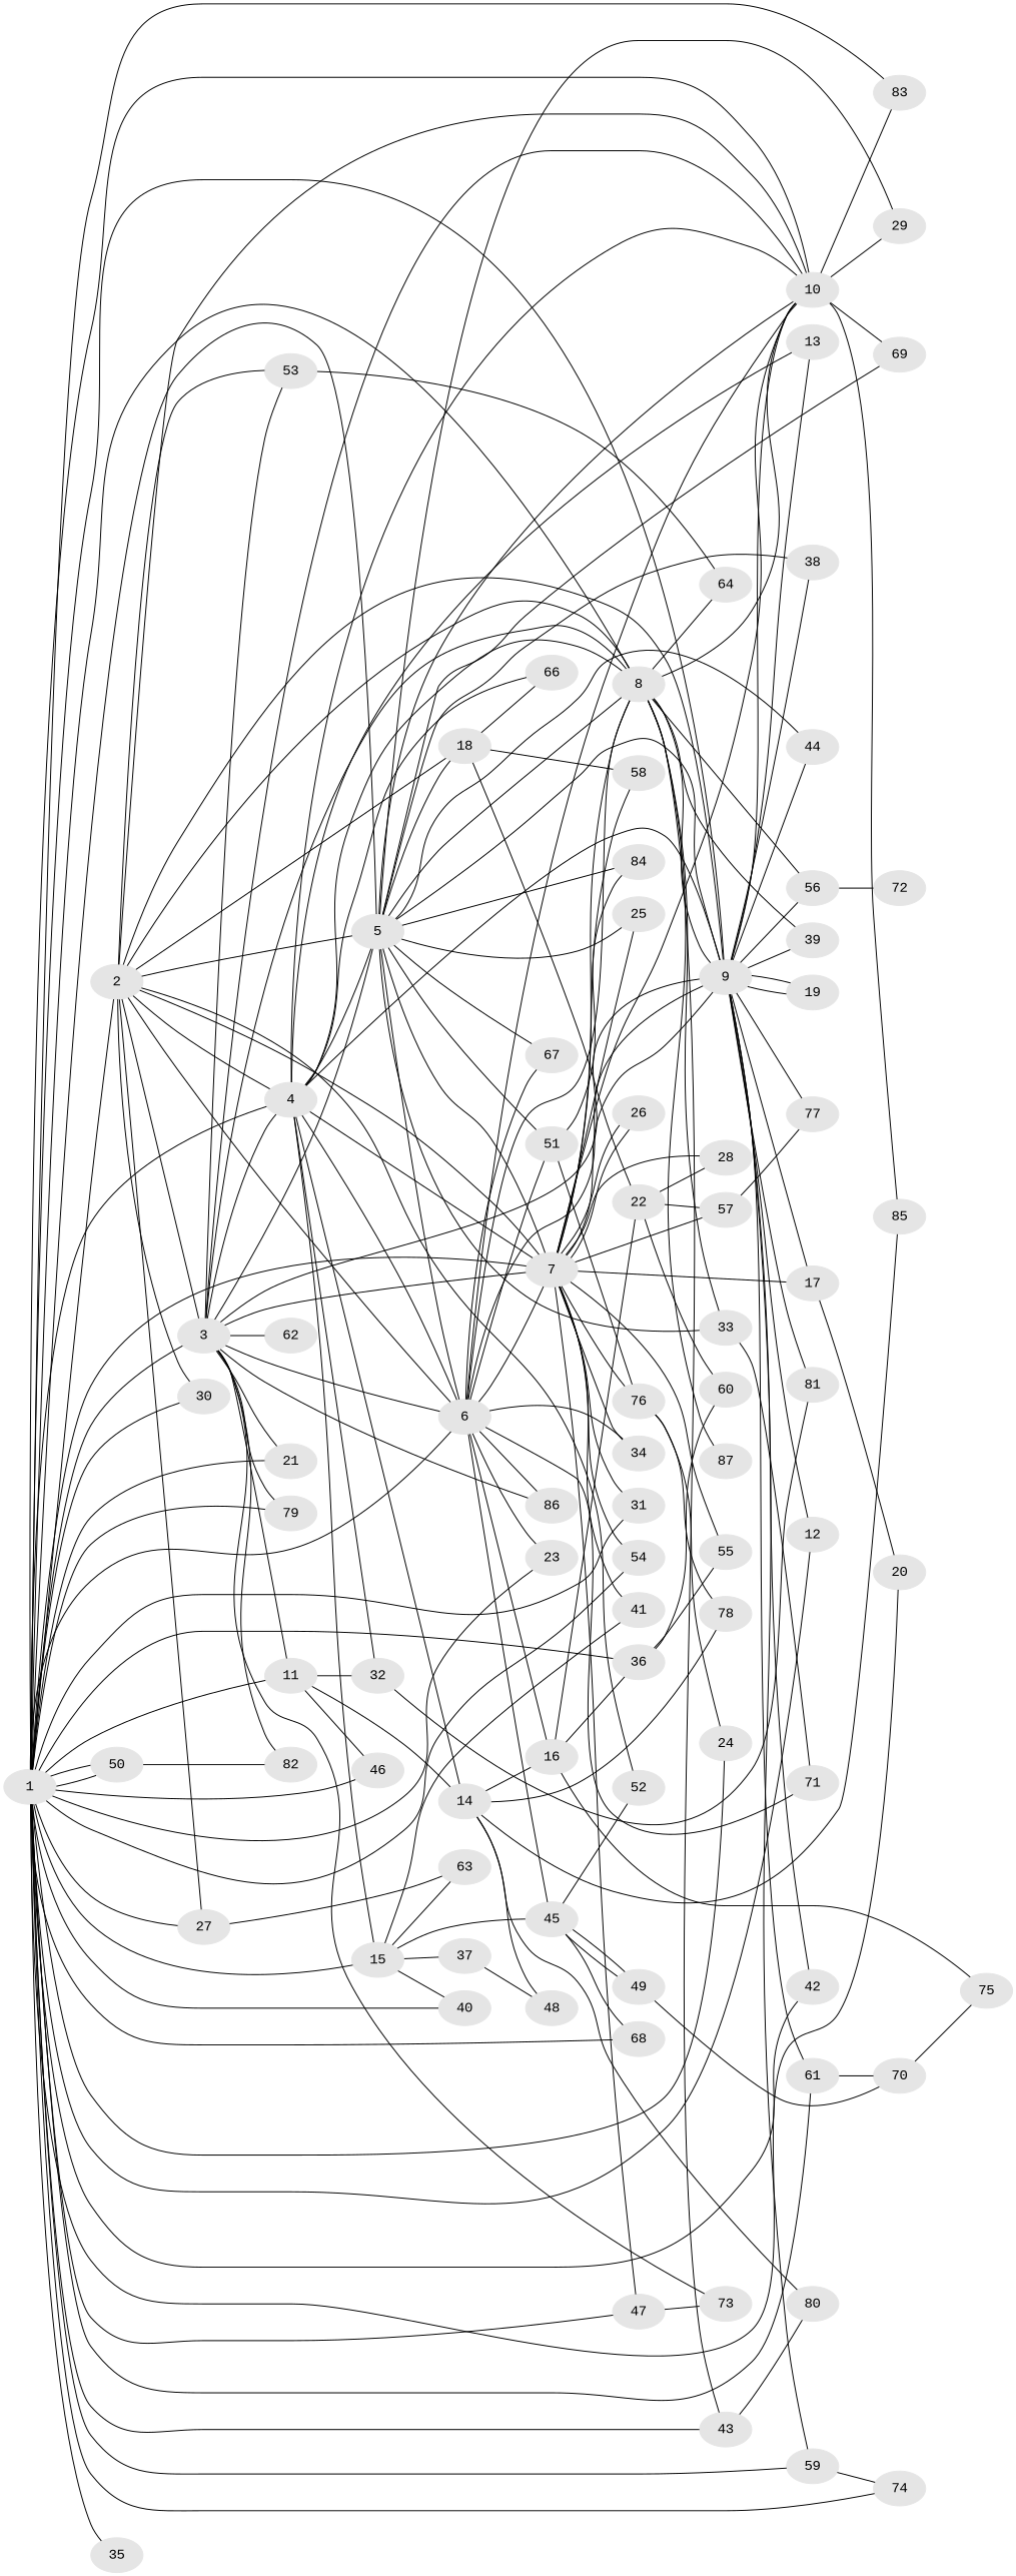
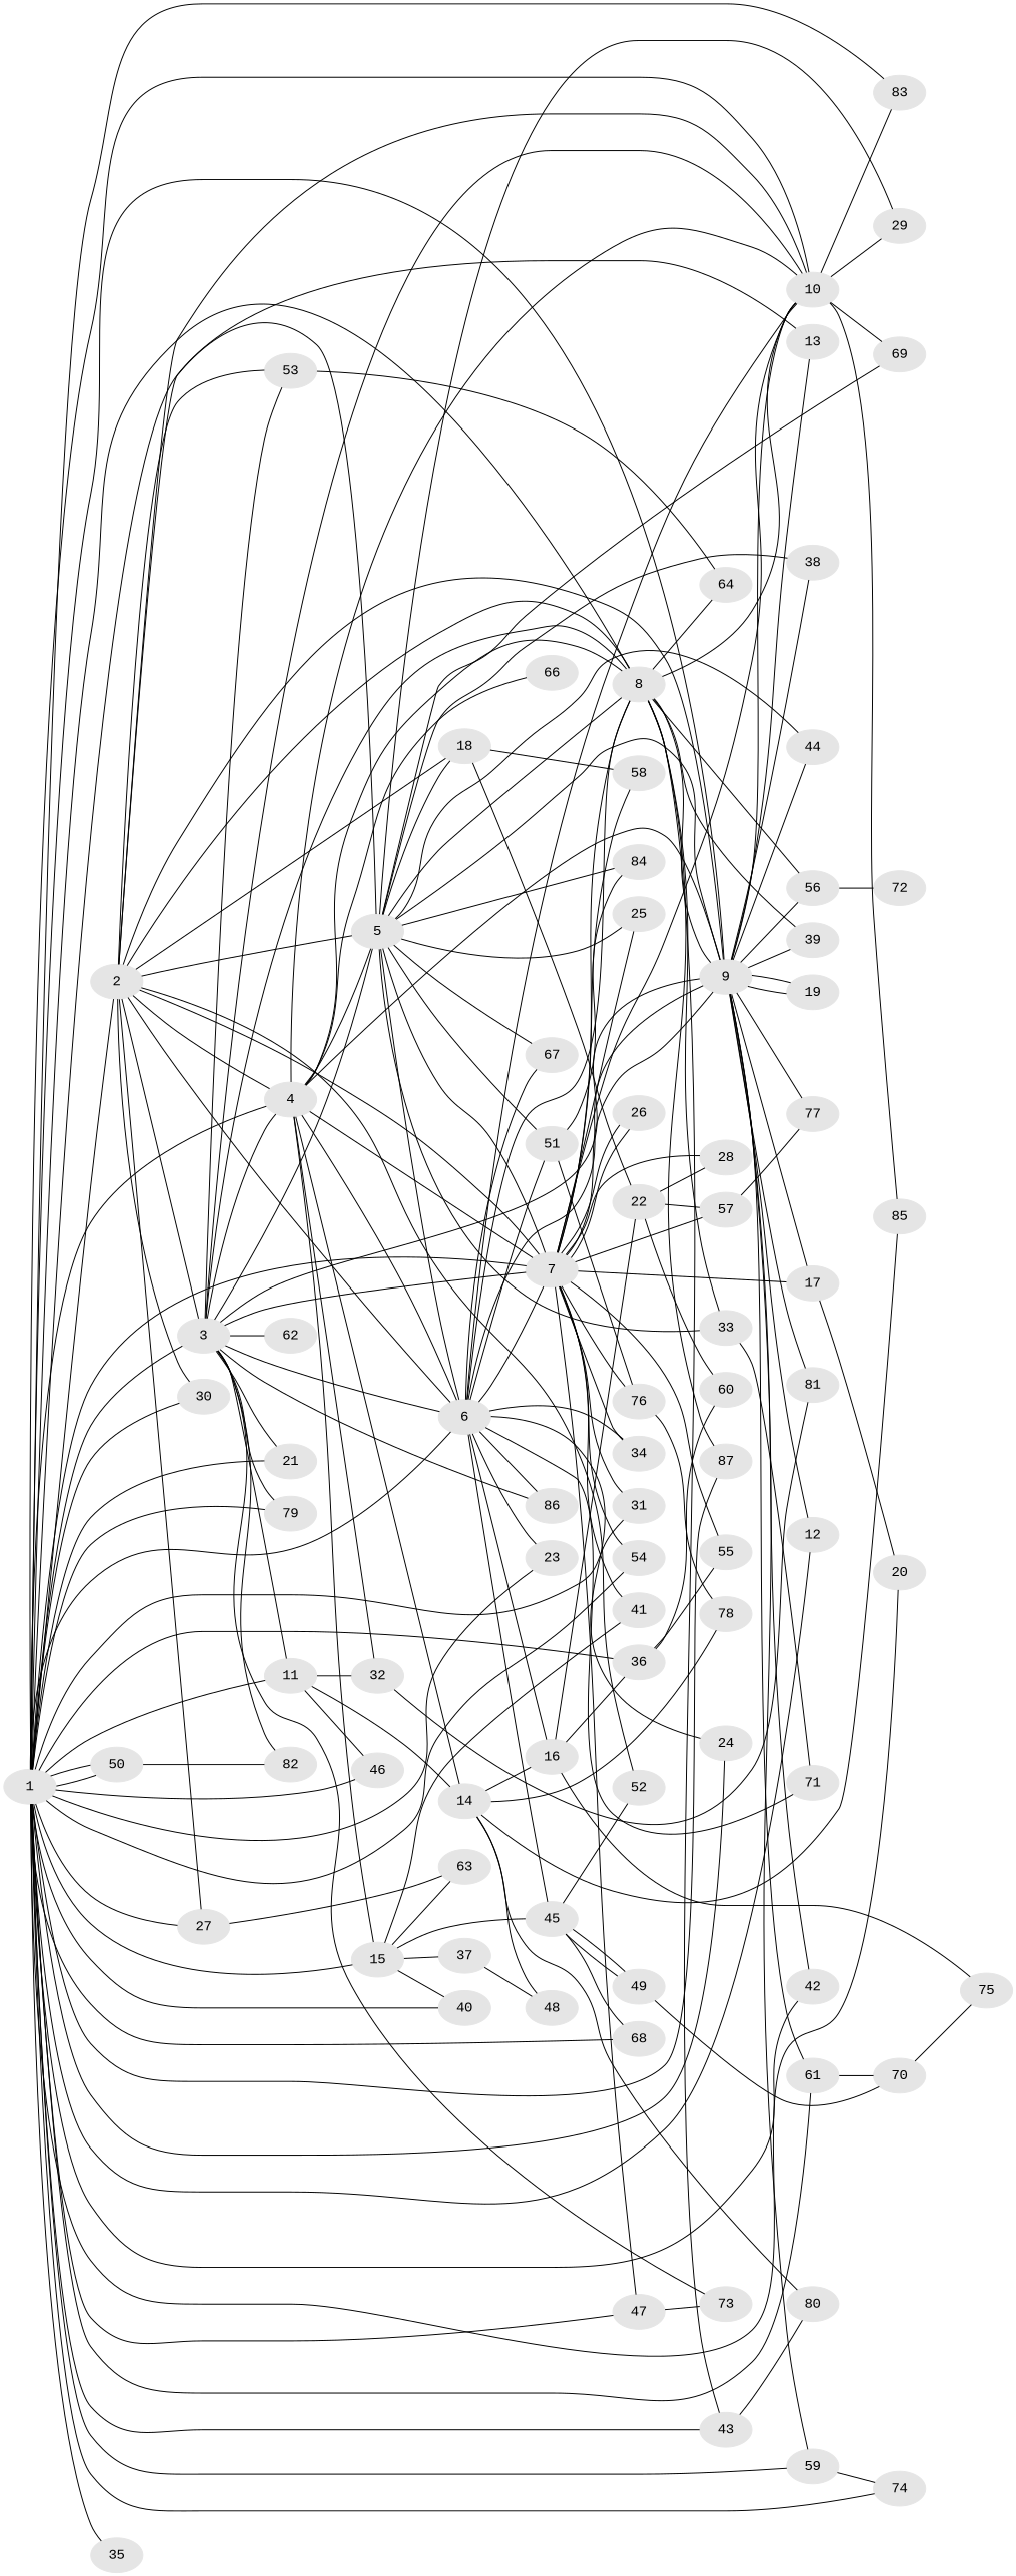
  graph {
    fontname="Liberation Mono"
    rankdir=LR
    node [color=gray90 fontname="Liberation Mono" style=filled]
    edge [fontname="Liberation Mono"]
    1
    2
    3
    4
    5
    6
    7
    8
    9
    10
    11
    12
    15
    20
    21
    23
    24
    27
    30
    31
    35
    36
    40
    42
    43
    46
    47
    50
    54
    59
    61
    68
    74
    79
    83
    87
    18
    52
    53
    62
    73
    82
    86
    13
    14
    32
    66
    25
    29
    33
    38
    44
    51
    67
    69
    84
    16
    34
    45
    71
    17
    26
    28
    41
    55
    57
    58
    76
    39
    56
    64
    81
    19
    77
    85
    37
    63
    60
    80
    70
    22
    48
    78
    75
    49
    72
    1 -- 2
    1 -- 3
    1 -- 4
    1 -- 5
    1 -- 6
    1 -- 7
    1 -- 8
    1 -- 9
    1 -- 10
    1 -- 11
    1 -- 12
    1 -- 15
    1 -- 20
    1 -- 21
    1 -- 23
    1 -- 24
    1 -- 27
    1 -- 30
    1 -- 31
    1 -- 35
    1 -- 36
    1 -- 40
    1 -- 42
    1 -- 43
    1 -- 46
    1 -- 47
    1 -- 50
    1 -- 50
    1 -- 54
    1 -- 59
    1 -- 61
    1 -- 68
    1 -- 74
    1 -- 79
    1 -- 83
+   1 -- 87
    2 -- 3
    2 -- 4
    2 -- 5
    2 -- 6
    2 -- 7
    2 -- 8
    2 -- 9
    2 -- 10
    2 -- 27
    2 -- 30
    2 -- 18
    2 -- 52
    2 -- 53
    3 -- 4
    3 -- 5
    3 -- 6
    3 -- 7
    3 -- 8
    3 -- 9
    3 -- 10
    3 -- 11
    3 -- 21
    3 -- 79
    3 -- 53
    3 -- 62
    3 -- 73
    3 -- 82
    3 -- 86
    4 -- 5
    4 -- 6
    4 -- 7
    4 -- 8
    4 -- 9
    4 -- 10
    4 -- 15
-   4 -- 13
+   2 -- 13
    4 -- 14
    4 -- 32
    4 -- 66
    5 -- 6
    5 -- 7
    5 -- 8
    5 -- 9
-   5 -- 10
    5 -- 18
    5 -- 25
    5 -- 29
    5 -- 33
    5 -- 38
    5 -- 44
    5 -- 51
    5 -- 67
    5 -- 69
    5 -- 84
    6 -- 7
    6 -- 8
    6 -- 9
    6 -- 10
    6 -- 23
-   76 -- 24
+   6 -- 24
    6 -- 86
    6 -- 51
    6 -- 67
    6 -- 16
    6 -- 34
    6 -- 45
    6 -- 71
    7 -- 8
    7 -- 9
    7 -- 10
    7 -- 31
    7 -- 47
    7 -- 54
    7 -- 25
    7 -- 34
    7 -- 17
    7 -- 26
    7 -- 26
    7 -- 28
    7 -- 41
    7 -- 55
    7 -- 57
    7 -- 58
    7 -- 76
    8 -- 9
    8 -- 10
    8 -- 43
    8 -- 87
    8 -- 33
    8 -- 39
    8 -- 56
    8 -- 64
    9 -- 10
    9 -- 12
    9 -- 42
    9 -- 59
    9 -- 61
    9 -- 13
    9 -- 38
    9 -- 44
    9 -- 17
    9 -- 39
    9 -- 56
    9 -- 81
    9 -- 19
    9 -- 19
    9 -- 77
    10 -- 83
    10 -- 29
    10 -- 69
    10 -- 85
    11 -- 46
    11 -- 14
    11 -- 32
    15 -- 40
    15 -- 45
    15 -- 41
    15 -- 37
    15 -- 63
    27 -- 63
    36 -- 55
    36 -- 60
    43 -- 80
    47 -- 73
    50 -- 82
    59 -- 74
    61 -- 70
-   18 -- 66
    18 -- 58
    18 -- 22
    53 -- 64
    14 -- 16
    14 -- 85
    14 -- 80
    14 -- 48
    14 -- 78
    32 -- 81
    33 -- 71
    51 -- 84
    51 -- 76
    16 -- 36
    16 -- 22
    16 -- 75
    45 -- 68
    45 -- 52
    45 -- 49
    45 -- 49
    17 -- 20
    57 -- 77
    76 -- 78
    56 -- 72
    37 -- 48
    70 -- 75
    22 -- 28
    22 -- 57
    22 -- 60
    49 -- 70
  }
